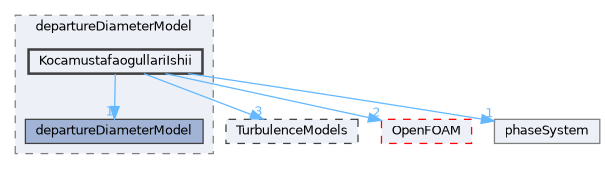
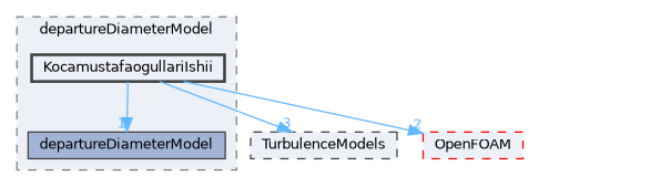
  digraph {
    compound=true
    node [color=grey25 fillcolor="#edf0f7" fontname=Helvetica fontsize=10 shape=box style=filled]
    edge [color=steelblue1 fontcolor=steelblue1 fontname=Helvetica fontsize=10 headlabel=1 labeldistance=1.5 labelfontname=Helvetica labelfontsize=10]
    n1 [fillcolor="#a2b4d6" height=0.2 label=departureDiameterModel width=0.4]
    n2 [height=0.2 label=KocamustafaogullariIshii style="filled,bold" width=0.4]
    n3 [height=0.2 label=TurbulenceModels style="filled,dashed" width=0.4]
    n4 [color=red height=0.2 label=OpenFOAM style="filled,dashed" width=0.4]
-   n5 [color=grey50 height=0.2 label=phaseSystem width=0.4]
    subgraph cluster_1 {
      bgcolor="#edf0f7"
      fontname=Helvetica
      fontsize=10
      label=departureDiameterModel
      pencolor=grey50
      style="filled,dashed"
      n1
      n2
    }
    n2 -> n1
    n2 -> n3 [headlabel=3]
    n2 -> n4 [headlabel=2]
-   n2 -> n5
  }
